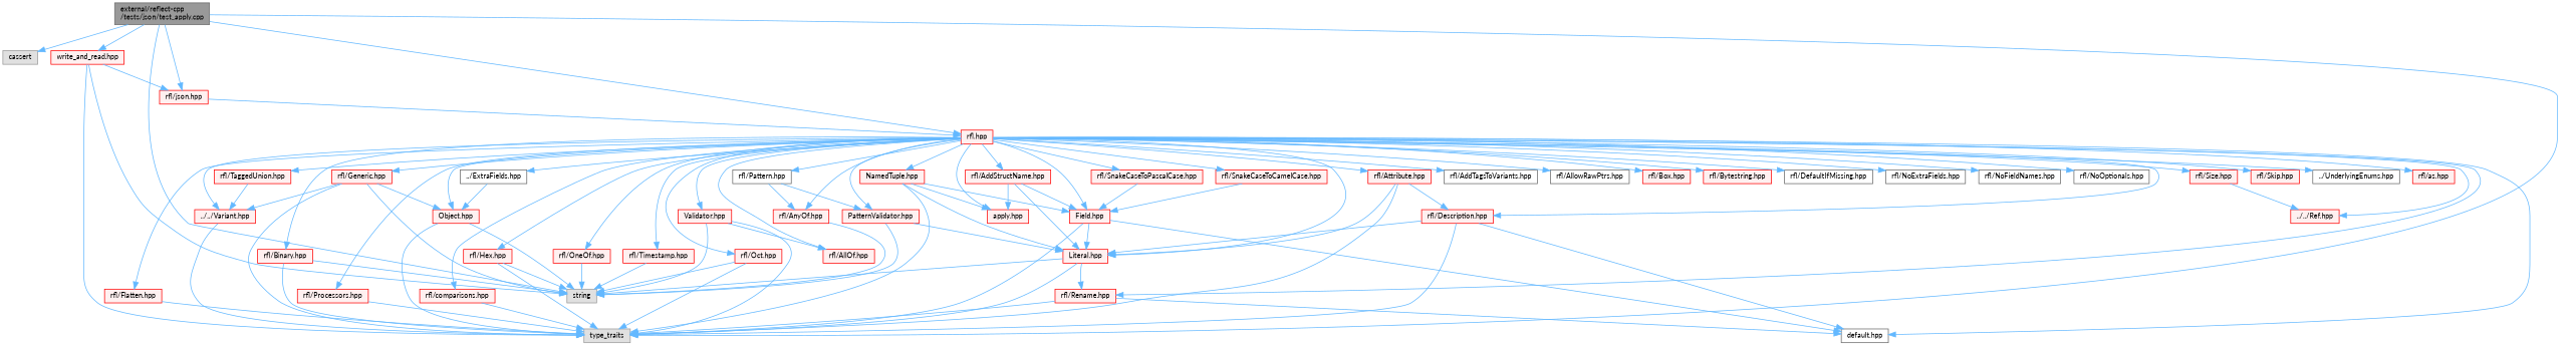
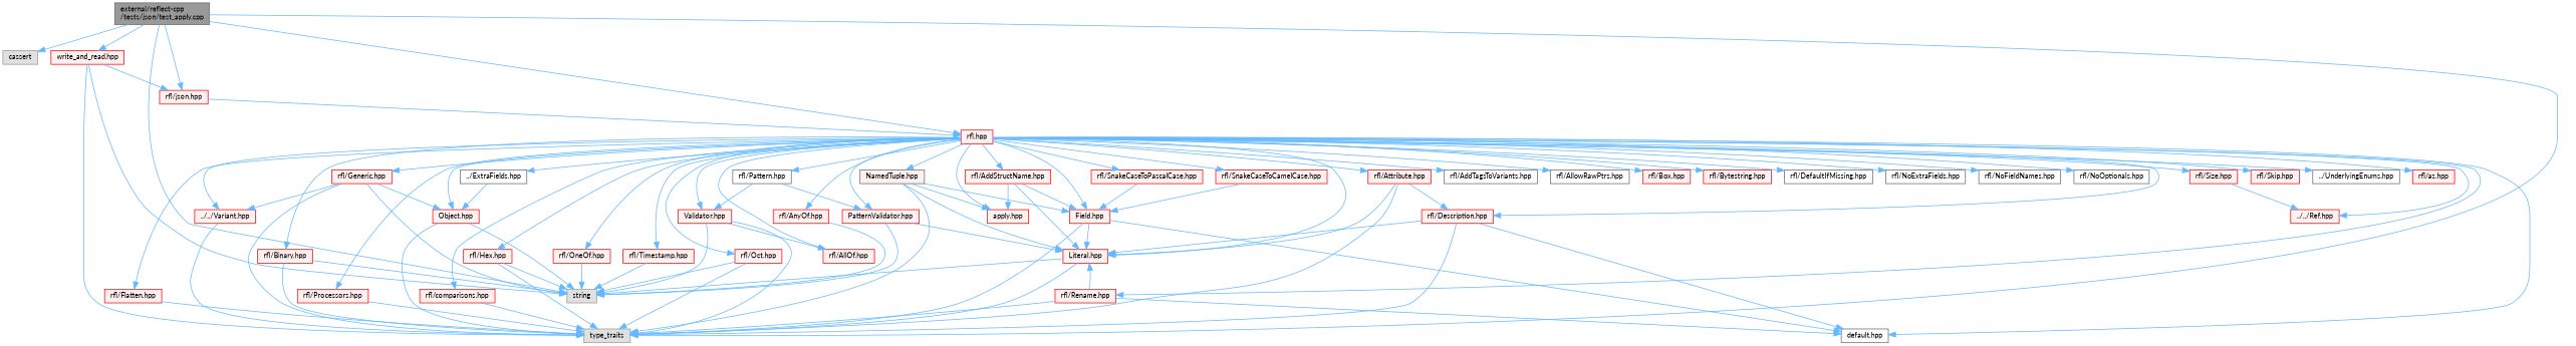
  digraph {
    fontname=Lato
    node [color=red fillcolor="#FFF0F0" fontname=Lato fontsize=10 shape=box style=filled]
    edge [color=steelblue1 fontname=Lato fontsize=10 labelfontname=Helvetica labelfontsize=10 style=solid]
    n1 [color=gray40 fillcolor=grey60 fontcolor=black height=0.2 label="external/reflect-cpp\l/tests/json/test_apply.cpp" width=0.4]
    n2 [color=grey60 fillcolor="#E0E0E0" height=0.2 label=cassert width=0.4]
    n3 [height=0.2 label="rfl.hpp" width=0.4]
    n4 [color=grey60 fillcolor="#E0E0E0" height=0.2 label=type_traits width=0.4]
    n5 [color=grey60 fillcolor="#E0E0E0" height=0.2 label=string width=0.4]
    n6 [height=0.2 label="rfl/json.hpp" width=0.4]
    n7 [height=0.2 label="write_and_read.hpp" width=0.4]
    n8 [height=0.2 label="rfl/AddStructName.hpp" width=0.4]
    n9 [height=0.2 label="Field.hpp" width=0.4]
    n10 [height=0.2 label="Literal.hpp" width=0.4]
    n11 [color=grey40 fillcolor=white height=0.2 label="default.hpp" width=0.4]
    n12 [height=0.2 label="apply.hpp" width=0.4]
    n13 [color=grey40 fillcolor=white height=0.2 label="rfl/AddTagsToVariants.hpp" width=0.4]
    n14 [height=0.2 label="rfl/AllOf.hpp" width=0.4]
    n15 [color=grey40 fillcolor=white height=0.2 label="rfl/AllowRawPtrs.hpp" width=0.4]
    n16 [height=0.2 label="rfl/AnyOf.hpp" width=0.4]
    n17 [height=0.2 label="rfl/Attribute.hpp" width=0.4]
    n18 [height=0.2 label="rfl/Binary.hpp" width=0.4]
    n19 [height=0.2 label="rfl/Box.hpp" width=0.4]
    n20 [height=0.2 label="rfl/Bytestring.hpp" width=0.4]
    n21 [color=grey40 fillcolor=white height=0.2 label="rfl/DefaultIfMissing.hpp" width=0.4]
    n22 [height=0.2 label="rfl/Description.hpp" width=0.4]
    n23 [color=grey40 fillcolor=white height=0.2 label="../ExtraFields.hpp" width=0.4]
    n24 [height=0.2 label="Object.hpp" width=0.4]
    n25 [height=0.2 label="rfl/Flatten.hpp" width=0.4]
    n26 [height=0.2 label="rfl/Generic.hpp" width=0.4]
    n27 [height=0.2 label="../../Variant.hpp" width=0.4]
    n28 [height=0.2 label="rfl/Hex.hpp" width=0.4]
-   n29 [height=0.2 label="NamedTuple.hpp" width=0.4]
+   n29 [color=grey40 height=0.2 label="NamedTuple.hpp" width=0.4]
    n30 [color=grey40 fillcolor=white height=0.2 label="rfl/NoExtraFields.hpp" width=0.4]
    n31 [color=grey40 fillcolor=white height=0.2 label="rfl/NoFieldNames.hpp" width=0.4]
    n32 [color=grey40 fillcolor=white height=0.2 label="rfl/NoOptionals.hpp" width=0.4]
    n33 [height=0.2 label="rfl/Oct.hpp" width=0.4]
    n34 [height=0.2 label="rfl/OneOf.hpp" width=0.4]
    n35 [color=grey40 fillcolor=white height=0.2 label="rfl/Pattern.hpp" width=0.4]
    n36 [height=0.2 label="PatternValidator.hpp" width=0.4]
    n37 [height=0.2 label="Validator.hpp" width=0.4]
    n38 [height=0.2 label="rfl/Processors.hpp" width=0.4]
    n39 [height=0.2 label="../../Ref.hpp" width=0.4]
    n40 [height=0.2 label="rfl/Rename.hpp" width=0.4]
    n41 [height=0.2 label="rfl/Size.hpp" width=0.4]
    n42 [height=0.2 label="rfl/Skip.hpp" width=0.4]
    n43 [height=0.2 label="rfl/SnakeCaseToCamelCase.hpp" width=0.4]
    n44 [height=0.2 label="rfl/SnakeCaseToPascalCase.hpp" width=0.4]
-   n45 [height=0.2 label="rfl/TaggedUnion.hpp" width=0.4]
    n46 [height=0.2 label="rfl/Timestamp.hpp" width=0.4]
    n47 [color=grey40 fillcolor=white height=0.2 label="../UnderlyingEnums.hpp" width=0.4]
    n48 [height=0.2 label="rfl/as.hpp" width=0.4]
    n49 [height=0.2 label="rfl/comparisons.hpp" width=0.4]
    n1 -> n2
    n1 -> n3
    n1 -> n4
    n1 -> n5
    n1 -> n6
    n1 -> n7
    n3 -> n8
    n3 -> n9
    n3 -> n10
    n3 -> n11
    n3 -> n12
    n3 -> n13
    n3 -> n14
    n3 -> n15
    n3 -> n16
    n3 -> n17
    n3 -> n18
    n3 -> n19
    n3 -> n20
    n3 -> n21
    n3 -> n22
    n3 -> n23
    n3 -> n24
    n3 -> n25
    n3 -> n26
    n3 -> n27
    n3 -> n28
    n3 -> n29
    n3 -> n30
    n3 -> n31
    n3 -> n32
    n3 -> n33
    n3 -> n34
    n3 -> n35
    n3 -> n36
    n3 -> n37
    n3 -> n38
    n3 -> n39
    n3 -> n40
    n3 -> n41
    n3 -> n42
    n3 -> n43
    n3 -> n44
-   n3 -> n45
    n3 -> n46
    n3 -> n47
    n3 -> n48
    n3 -> n49
    n6 -> n3
    n7 -> n4
    n7 -> n5
    n7 -> n6
    n8 -> n9
    n8 -> n10
    n8 -> n12
    n9 -> n4
    n9 -> n10
    n9 -> n11
    n10 -> n4
    n10 -> n5
    n16 -> n5
    n17 -> n4
    n17 -> n10
    n17 -> n22
    n18 -> n4
    n18 -> n5
    n22 -> n4
    n22 -> n10
    n22 -> n11
    n23 -> n24
    n24 -> n4
    n24 -> n5
    n25 -> n4
    n26 -> n4
    n26 -> n5
    n26 -> n24
    n26 -> n27
    n27 -> n4
    n28 -> n4
    n28 -> n5
    n29 -> n4
    n29 -> n9
    n29 -> n10
    n29 -> n12
    n33 -> n4
    n33 -> n5
    n34 -> n5
    n35 -> n36
-   n35 -> n16
+   n35 -> n37
    n36 -> n5
    n36 -> n10
    n37 -> n4
    n37 -> n5
    n37 -> n14
    n38 -> n4
    n40 -> n4
-   n10 -> n40
+   n40 -> n10
    n40 -> n11
    n41 -> n39
    n43 -> n9
    n44 -> n9
-   n45 -> n27
    n46 -> n5
    n49 -> n4
  }
